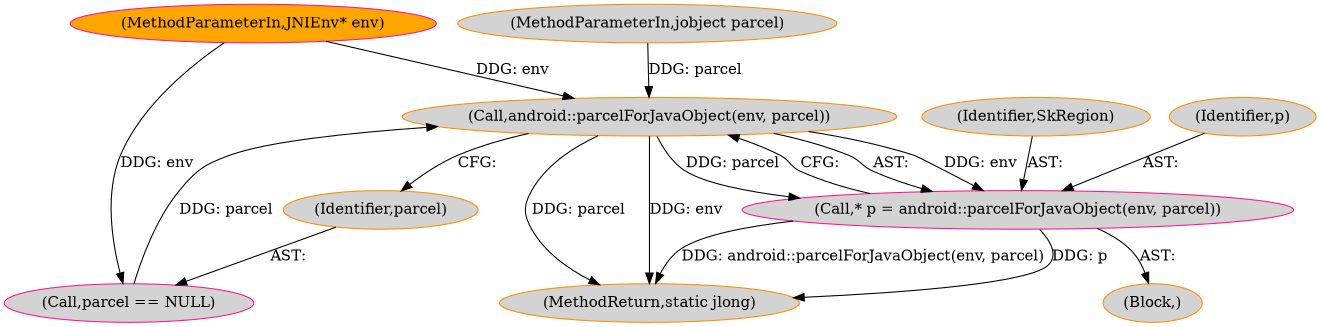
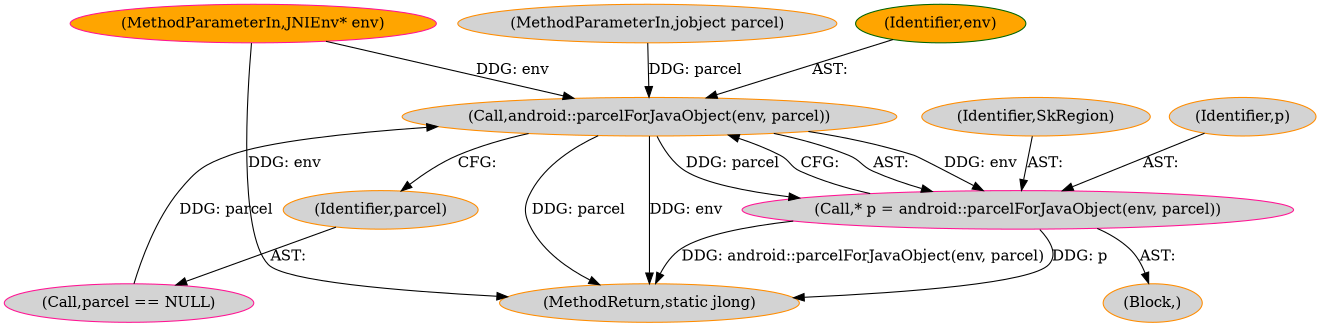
  digraph {
    node [color=darkorange fillcolor=lightgrey style=filled]
    n1 [color=deeppink fillcolor=orange label="(MethodParameterIn,JNIEnv* env)"]
    n2 [label="(Call,android::parcelForJavaObject(env, parcel))"]
    n3 [label="(MethodReturn,static jlong)"]
    n4 [color=deeppink label="(Call,* p = android::parcelForJavaObject(env, parcel))"]
    n5 [label="(Identifier,parcel)"]
    n6 [label="(Block,)"]
    n7 [color=deeppink label="(Call,parcel == NULL)"]
+   n8 [color=darkgreen fillcolor=orange label="(Identifier,env)"]
    n9 [label="(MethodParameterIn,jobject parcel)"]
    n10 [label="(Identifier,SkRegion)"]
    n11 [label="(Identifier,p)"]
    n1 -> n2 [label="DDG: env"]
-   n1 -> n7 [label="DDG: env"]
+   n1 -> n3 [label="DDG: env"]
    n2 -> n3 [label="DDG: parcel"]
    n2 -> n3 [label="DDG: env"]
    n2 -> n4 [label="AST: "]
    n2 -> n4 [label="DDG: env"]
    n2 -> n4 [label="DDG: parcel"]
    n2 -> n5 [label="CFG: "]
    n4 -> n2 [label="CFG: "]
    n4 -> n3 [label="DDG: p"]
    n4 -> n3 [label="DDG: android::parcelForJavaObject(env, parcel)"]
    n4 -> n6 [label="AST: "]
    n5 -> n7 [label="AST: "]
    n7 -> n2 [label="DDG: parcel"]
+   n8 -> n2 [label="AST: "]
    n9 -> n2 [label="DDG: parcel"]
    n10 -> n4 [label="AST: "]
    n11 -> n4 [label="AST: "]
  }
